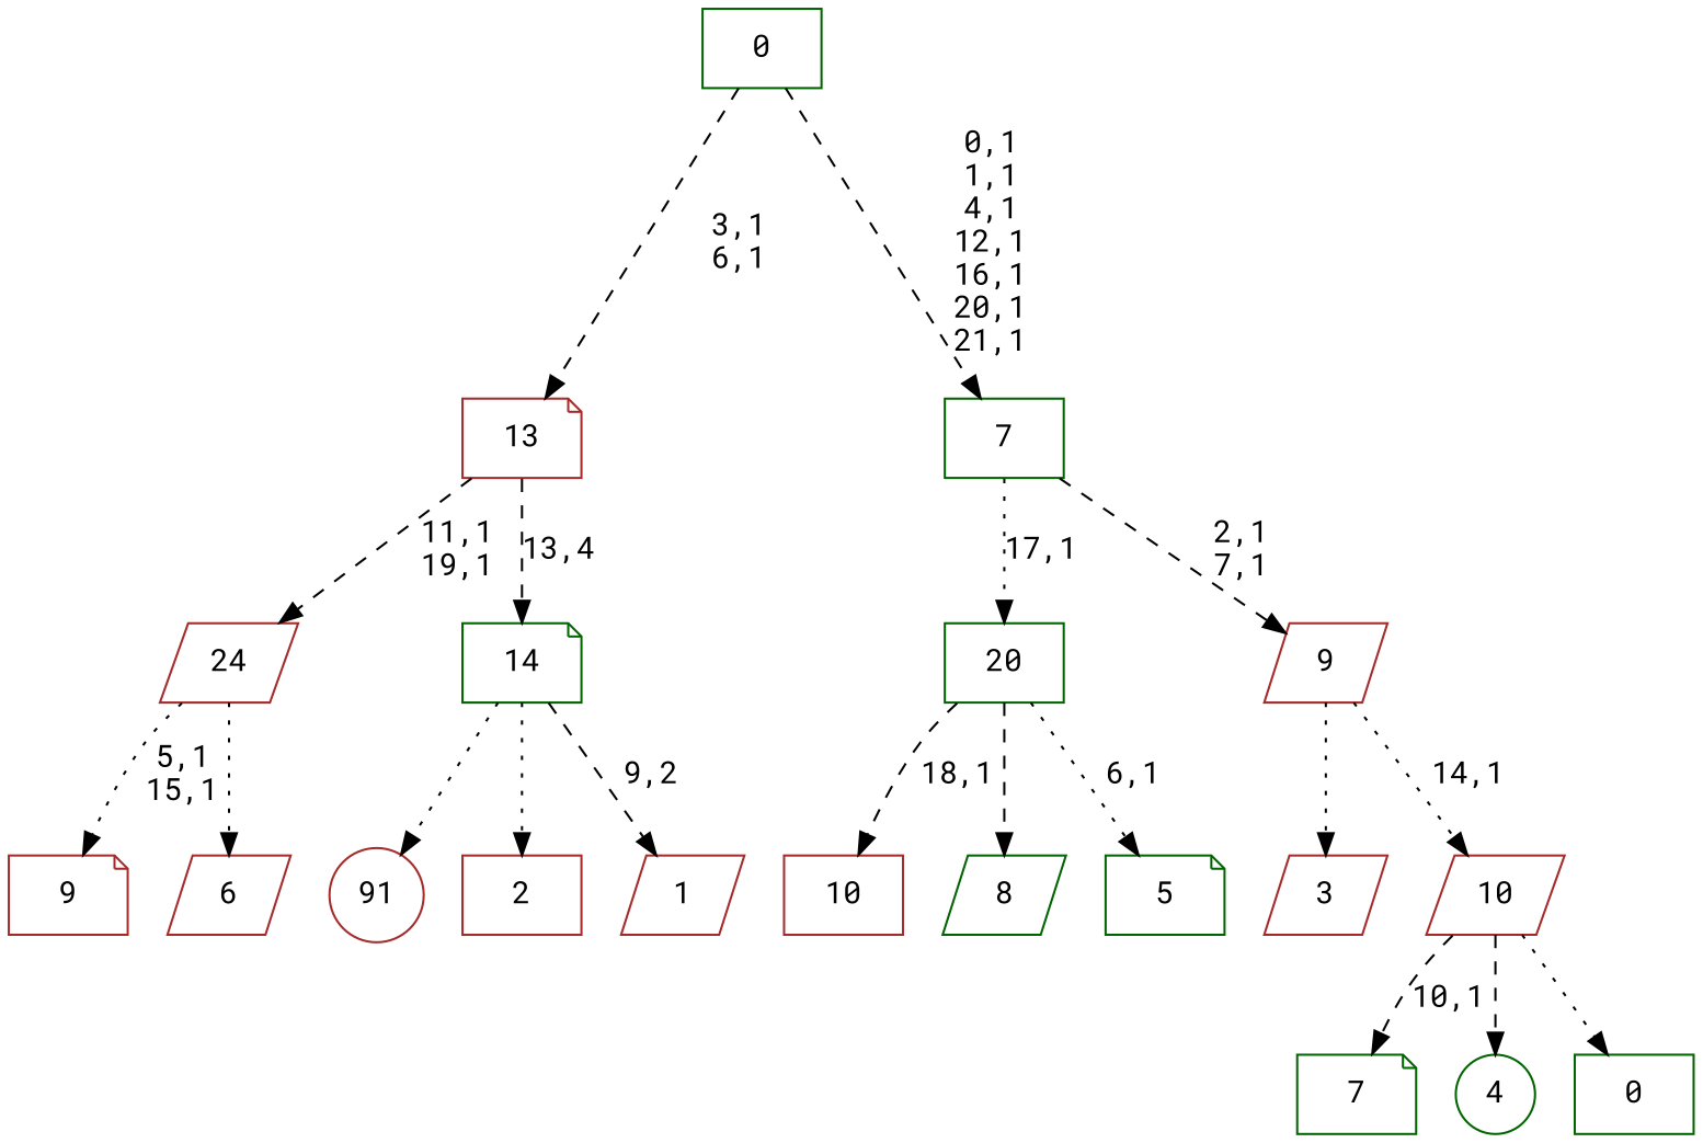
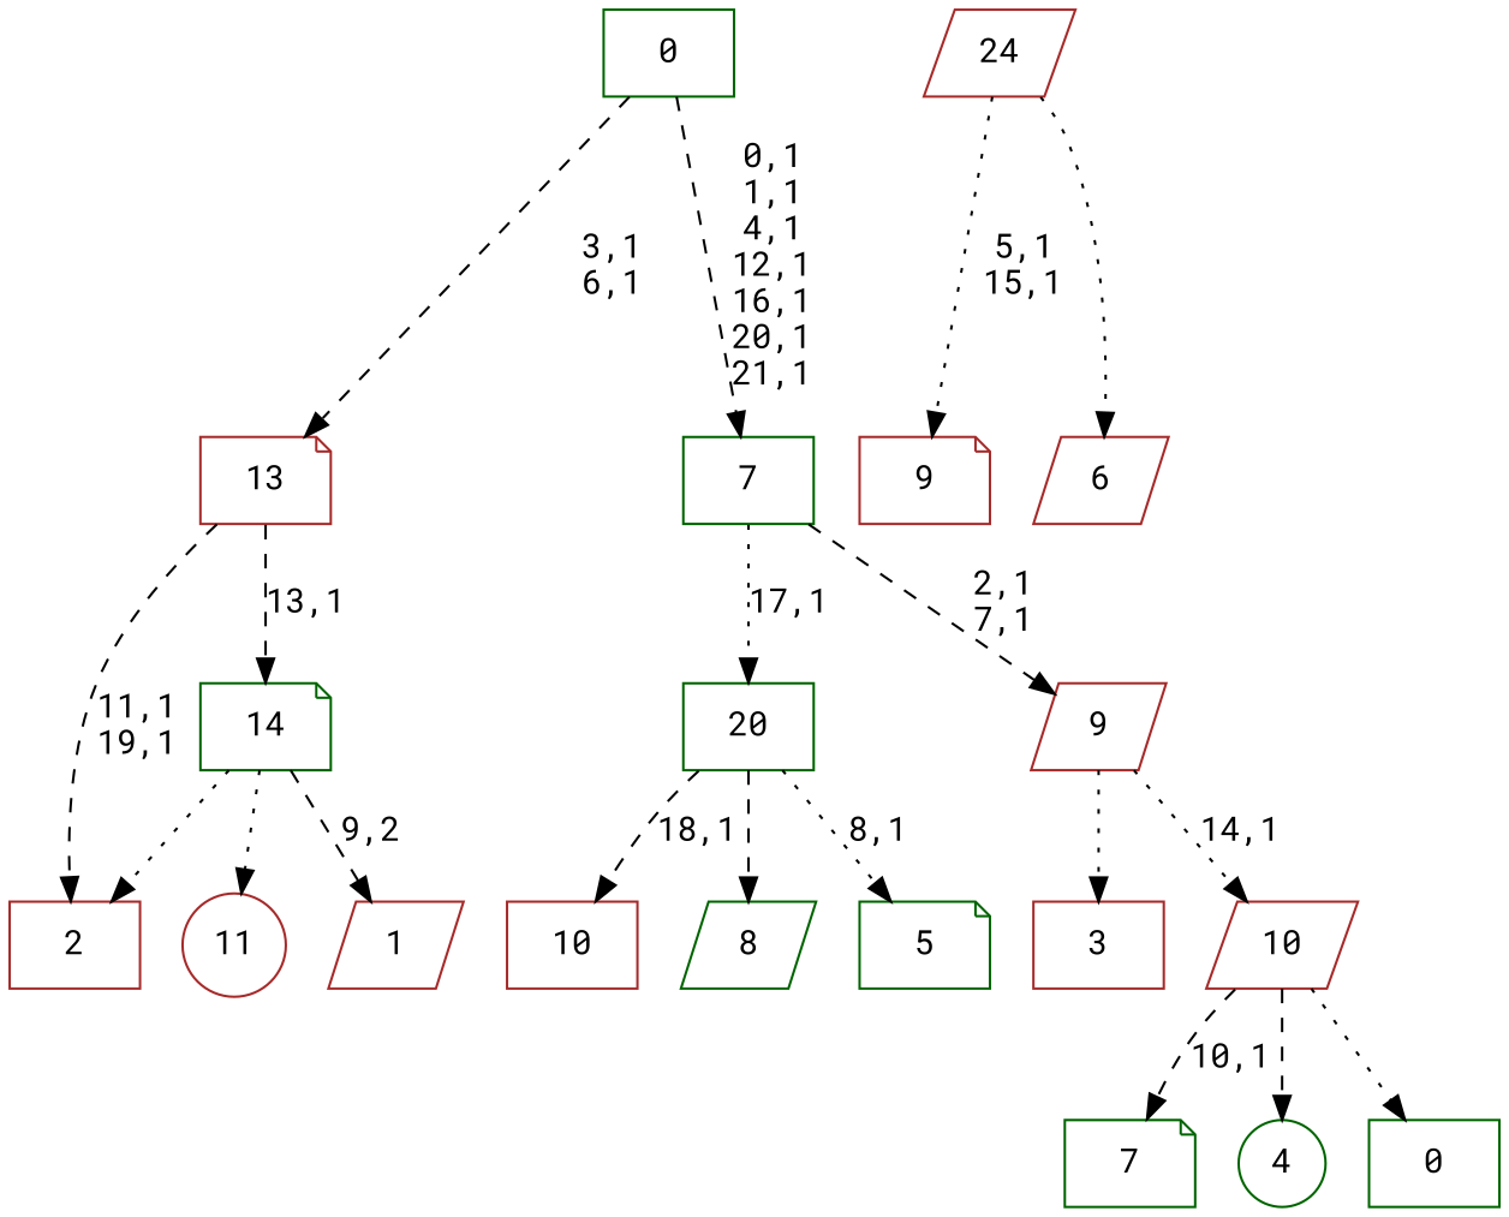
  digraph {
    fontname="Roboto Mono"
    node [color=brown fontname="Roboto Mono" shape=parallelogram]
    edge [fontname="Roboto Mono" style=dashed]
-   n1 [label=91 shape=circle]
+   n1 [label=11 shape=circle]
    n2 [label=10 shape=box]
    n3 [label=9 shape=note]
    n4 [color=darkgreen label=8]
    n5 [color=darkgreen label=7 shape=note]
    n6 [label=6]
    24
    n8 [color=darkgreen label=5 shape=note]
    20 [color=darkgreen shape=box]
    n10 [color=darkgreen label=4 shape=circle]
-   n11 [label=3]
+   n11 [label=3 shape=box]
    n12 [label=2 shape=box]
    n13 [label=1]
    14 [color=darkgreen shape=note]
    13 [shape=note]
    n16 [color=darkgreen label=0 shape=box]
    10
    9
    7 [color=darkgreen shape=box]
    0 [color=darkgreen shape=box]
    24 -> n3 [label="5,1\n15,1" style=dotted]
    24 -> n6 [style=dotted]
    20 -> n2 [label="18,1"]
    20 -> n4
-   20 -> n8 [label="6,1" style=dotted]
+   20 -> n8 [label="8,1" style=dotted]
    14 -> n1 [style=dotted]
    14 -> n12 [style=dotted]
    14 -> n13 [label="9,2"]
-   13 -> 24 [label="11,1\n19,1"]
-   13 -> 14 [label="13,4"]
+   13 -> n12 [label="11,1\n19,1"]
+   13 -> 14 [label="13,1"]
    10 -> n5 [label="10,1"]
    10 -> n10
    10 -> n16 [style=dotted]
    9 -> n11 [style=dotted]
    9 -> 10 [label="14,1" style=dotted]
    7 -> 20 [label="17,1" style=dotted]
    7 -> 9 [label="2,1\n7,1"]
    0 -> 13 [label="3,1\n6,1"]
    0 -> 7 [label="0,1\n1,1\n4,1\n12,1\n16,1\n20,1\n21,1"]
  }
